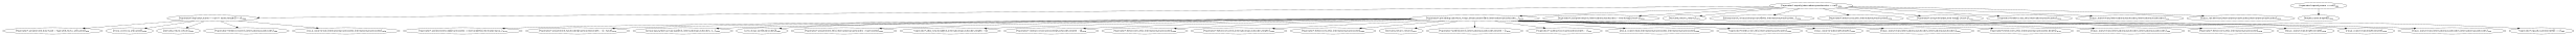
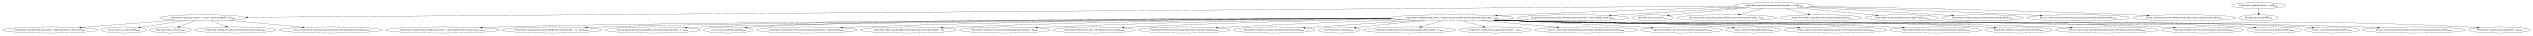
  digraph {
    fontname="Fira Sans"
    node [fontname="Fira Sans"]
    edge [fontname="Fira Sans"]
    n1 [label=<(&lt;operator&gt;.assignment,long hash = TypeUtils.fnv1a_64(name))<SUB>1248</SUB>>]
    n2 [label=<(&lt;operator&gt;.assignment,long[] hashCodes = new long[this.internalDenyHa...)<SUB>1258</SUB>>]
    n3 [label=<(&lt;operator&gt;.assignment,hashCodes[hashCodes.length - 1] = hash)<SUB>1259</SUB>>]
    n4 [label=<(arraycopy,System.arraycopy(this.internalDenyHashCodes, 0,...)<SUB>1260</SUB>>]
    n5 [label=<(sort,Arrays.sort(hashCodes))<SUB>1261</SUB>>]
    n6 [label=<(&lt;operator&gt;.assignment,this.internalDenyHashCodes = hashCodes)<SUB>1262</SUB>>]
    n7 [label=<(&lt;operator&gt;.logicalOr,name == null || name.length() == 0)<SUB>1244</SUB>>]
    n8 [label=<(fnv1a_64,fnv1a_64(name))<SUB>1248</SUB>>]
    n9 [label=<(RETURN,return;,return;)<SUB>1245</SUB>>]
    n10 [label=<(&lt;operator&gt;.fieldAccess,this.internalDenyHashCodes)<SUB>1249</SUB>>]
    n11 [label=<(FIELD_IDENTIFIER,internalDenyHashCodes,internalDenyHashCodes)<SUB>1249</SUB>>]
    n12 [label=<(&lt;operator&gt;.equals,internalDenyHashCodes == null)<SUB>1249</SUB>>]
    n13 [label=<(&lt;operator&gt;.greaterEqualsThan,Arrays.binarySearch(this.internalDenyHashCodes,...)<SUB>1254</SUB>>]
    n14 [label=<(&lt;operator&gt;.assignment,this.internalDenyHashCodes = new long[] { hash })<SUB>1250</SUB>>]
    n15 [label=<(RETURN,return;,return;)<SUB>1251</SUB>>]
    n16 [label=<(binarySearch,Arrays.binarySearch(this.internalDenyHashCodes,...)<SUB>1254</SUB>>]
    n17 [label=<(&lt;operator&gt;.fieldAccess,this.internalDenyHashCodes)<SUB>1250</SUB>>]
    n18 [label=<(&lt;operator&gt;.arrayInitializer,new long[] { hash })<SUB>1250</SUB>>]
    n19 [label=<(&lt;operator&gt;.fieldAccess,this.internalDenyHashCodes)<SUB>1254</SUB>>]
    n20 [label=<(FIELD_IDENTIFIER,internalDenyHashCodes,internalDenyHashCodes)<SUB>1250</SUB>>]
    n21 [label=<(FIELD_IDENTIFIER,internalDenyHashCodes,internalDenyHashCodes)<SUB>1254</SUB>>]
    n22 [label=<(&lt;operator&gt;.alloc,new long[this.internalDenyHashCodes.length + 1])>]
    n23 [label=<(&lt;operator&gt;.indexAccess,hashCodes[hashCodes.length - 1])<SUB>1259</SUB>>]
    n24 [label=<(&lt;operator&gt;.fieldAccess,this.internalDenyHashCodes)<SUB>1260</SUB>>]
    n25 [label=<(&lt;operator&gt;.fieldAccess,this.internalDenyHashCodes.length)<SUB>1260</SUB>>]
    n26 [label=<(&lt;operator&gt;.fieldAccess,this.internalDenyHashCodes)<SUB>1262</SUB>>]
    n27 [label=<(RETURN,return;,return;)<SUB>1255</SUB>>]
    n28 [label=<(&lt;operator&gt;.addition,this.internalDenyHashCodes.length + 1)<SUB>1258</SUB>>]
    n29 [label=<(&lt;operator&gt;.subtraction,hashCodes.length - 1)<SUB>1259</SUB>>]
    n30 [label=<(FIELD_IDENTIFIER,internalDenyHashCodes,internalDenyHashCodes)<SUB>1260</SUB>>]
    n31 [label=<(&lt;operator&gt;.fieldAccess,this.internalDenyHashCodes)<SUB>1260</SUB>>]
    n32 [label=<(FIELD_IDENTIFIER,length,length)<SUB>1260</SUB>>]
    n33 [label=<(FIELD_IDENTIFIER,internalDenyHashCodes,internalDenyHashCodes)<SUB>1262</SUB>>]
    n34 [label=<(&lt;operator&gt;.fieldAccess,this.internalDenyHashCodes.length)<SUB>1258</SUB>>]
+   n35 [label=<(&lt;operator&gt;.fieldAccess,hashCodes.length)<SUB>1259</SUB>>]
    n36 [label=<(FIELD_IDENTIFIER,internalDenyHashCodes,internalDenyHashCodes)<SUB>1260</SUB>>]
    n37 [label=<(&lt;operator&gt;.fieldAccess,this.internalDenyHashCodes)<SUB>1258</SUB>>]
    n38 [label=<(FIELD_IDENTIFIER,length,length)<SUB>1258</SUB>>]
    n39 [label=<(FIELD_IDENTIFIER,length,length)<SUB>1259</SUB>>]
    n40 [label=<(FIELD_IDENTIFIER,internalDenyHashCodes,internalDenyHashCodes)<SUB>1258</SUB>>]
    n41 [label=<(&lt;operator&gt;.equals,name.length() == 0)<SUB>1244</SUB>>]
    n42 [label=<(&lt;operator&gt;.equals,name == null)<SUB>1244</SUB>>]
    n43 [label=<(length,name.length())<SUB>1244</SUB>>]
    n7 -> n1
    n7 -> n8
    n7 -> n9
    n7 -> n10
    n7 -> n11
    n12 -> n7
    n12 -> n13
    n12 -> n14
    n12 -> n15
    n12 -> n16
    n12 -> n17
    n12 -> n18
    n12 -> n19
    n12 -> n20
    n12 -> n21
    n13 -> n2
    n13 -> n3
    n13 -> n4
    n13 -> n5
    n13 -> n6
    n13 -> n22
    n13 -> n23
    n13 -> n24
    n13 -> n25
    n13 -> n26
    n13 -> n27
    n13 -> n28
    n13 -> n29
    n13 -> n30
    n13 -> n31
    n13 -> n32
    n13 -> n33
    n13 -> n34
+   n13 -> n35
    n13 -> n36
    n13 -> n37
    n13 -> n38
    n13 -> n39
    n13 -> n40
    n18 -> n41
    n42 -> n43
  }
